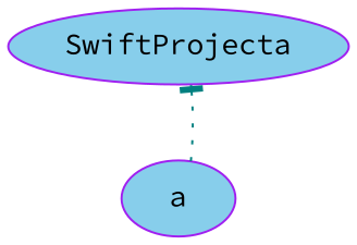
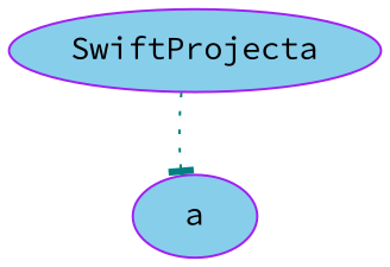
  digraph {
    fontname="Source Code Pro"
    node [color=purple style=filled fillcolor=skyblue fontname="Source Code Pro"]
    n1 [label=SwiftProjecta shape=oval]
    a
-   a -> n1 [color=teal style=dotted arrowhead=tee fontname="Source Code Pro"]
+   n1 -> a [color=teal style=dotted arrowhead=tee fontname="Source Code Pro"]
  }
